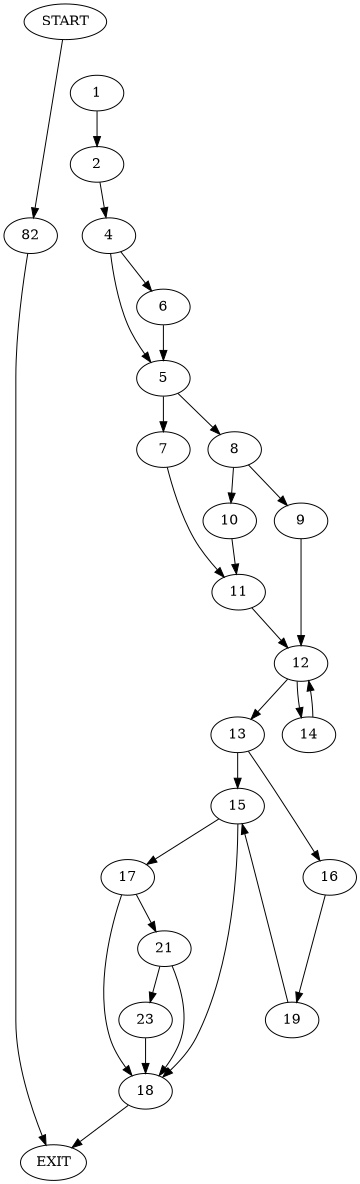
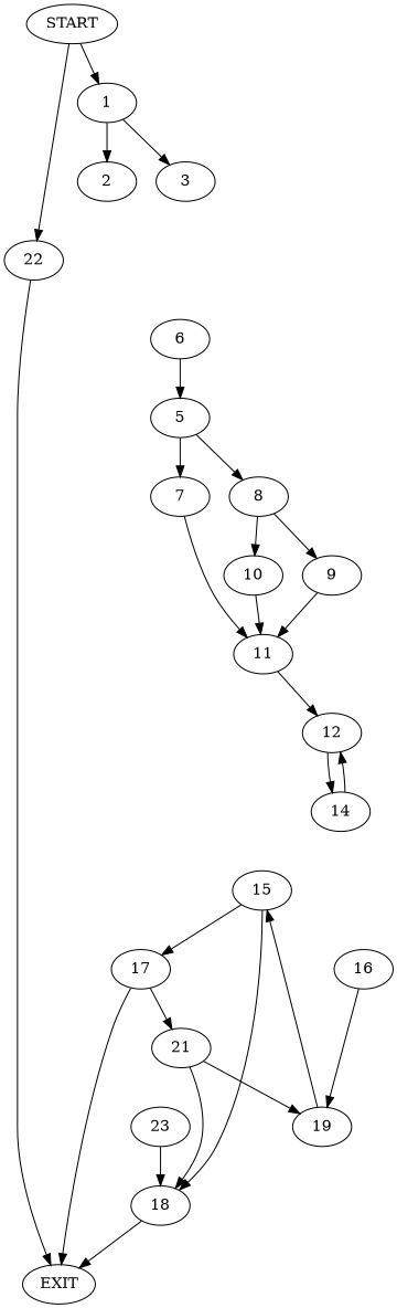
  digraph {
    n1 [label=START]
    1
-   22 [label=82]
+   22
    2
+   3
    n6 [label=EXIT]
-   4
    5
    6
    7
    8
    11
    9
    10
    12
-   13
    14
    15
    16
    17
    18
    19
    21
    23
+   n1 -> 1
    n1 -> 22
    1 -> 2
+   1 -> 3
    22 -> n6
-   2 -> 4
-   4 -> 5
-   4 -> 6
    5 -> 7
    5 -> 8
    6 -> 5
    7 -> 11
    8 -> 9
    8 -> 10
    11 -> 12
-   9 -> 12
+   9 -> 11
    10 -> 11
-   12 -> 13
    12 -> 14
-   13 -> 15
-   13 -> 16
    14 -> 12
    15 -> 17
    15 -> 18
    16 -> 19
-   17 -> 18
+   17 -> n6
    17 -> 21
    18 -> n6
    19 -> 15
    21 -> 18
-   21 -> 23
+   21 -> 19
    23 -> 18
  }
